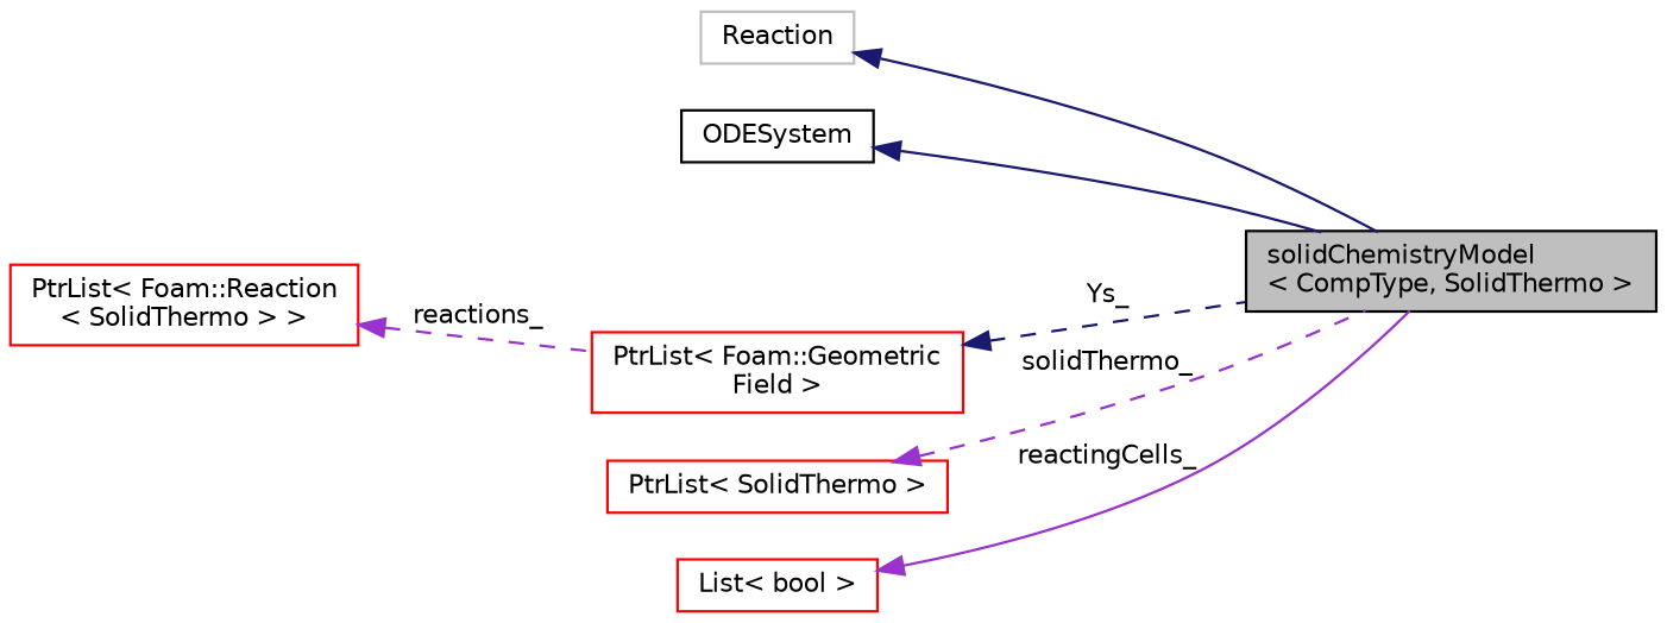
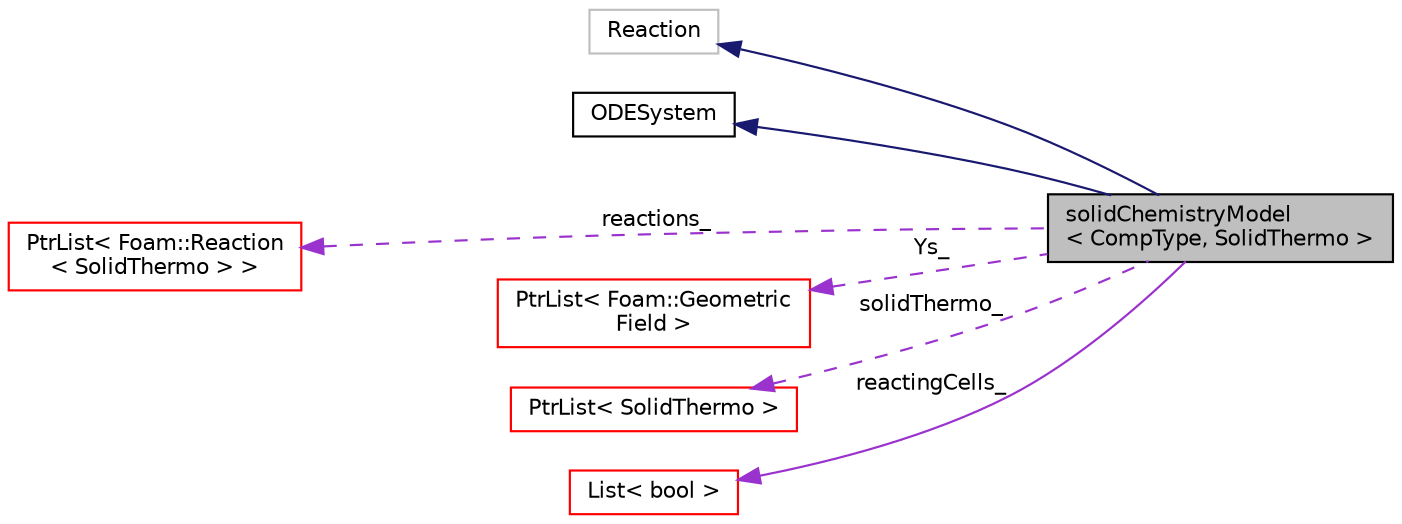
  digraph {
    rankdir=LR
    node [color=red fontname=Helvetica fontsize=10 shape=record]
    edge [color=darkorchid3 dir=back fontname=Helvetica fontsize=10 labelfontname=Helvetica labelfontsize=10 style=solid]
    n1 [color=black fillcolor=grey75 fontcolor=black height=0.2 label="solidChemistryModel\l\< CompType, SolidThermo \>" style=filled width=0.4]
    n2 [color=grey75 height=0.2 label=Reaction width=0.4]
    n3 [color=black height=0.2 label=ODESystem width=0.4]
    n4 [height=0.2 label="PtrList\< Foam::Geometric\lField \>" width=0.4]
    n5 [height=0.2 label="PtrList\< SolidThermo \>" width=0.4]
    n6 [height=0.2 label="PtrList\< Foam::Reaction\l\< SolidThermo \> \>" width=0.4]
    n7 [height=0.2 label="List\< bool \>" width=0.4]
    n2 -> n1 [color=midnightblue]
    n3 -> n1 [color=midnightblue]
-   n4 -> n1 [color=midnightblue label=" Ys_" style=dashed]
+   n4 -> n1 [label=" Ys_" style=dashed]
    n5 -> n1 [label=" solidThermo_" style=dashed]
-   n6 -> n4 [label=" reactions_" style=dashed]
+   n6 -> n1 [label=" reactions_" style=dashed]
    n7 -> n1 [label=" reactingCells_"]
  }
